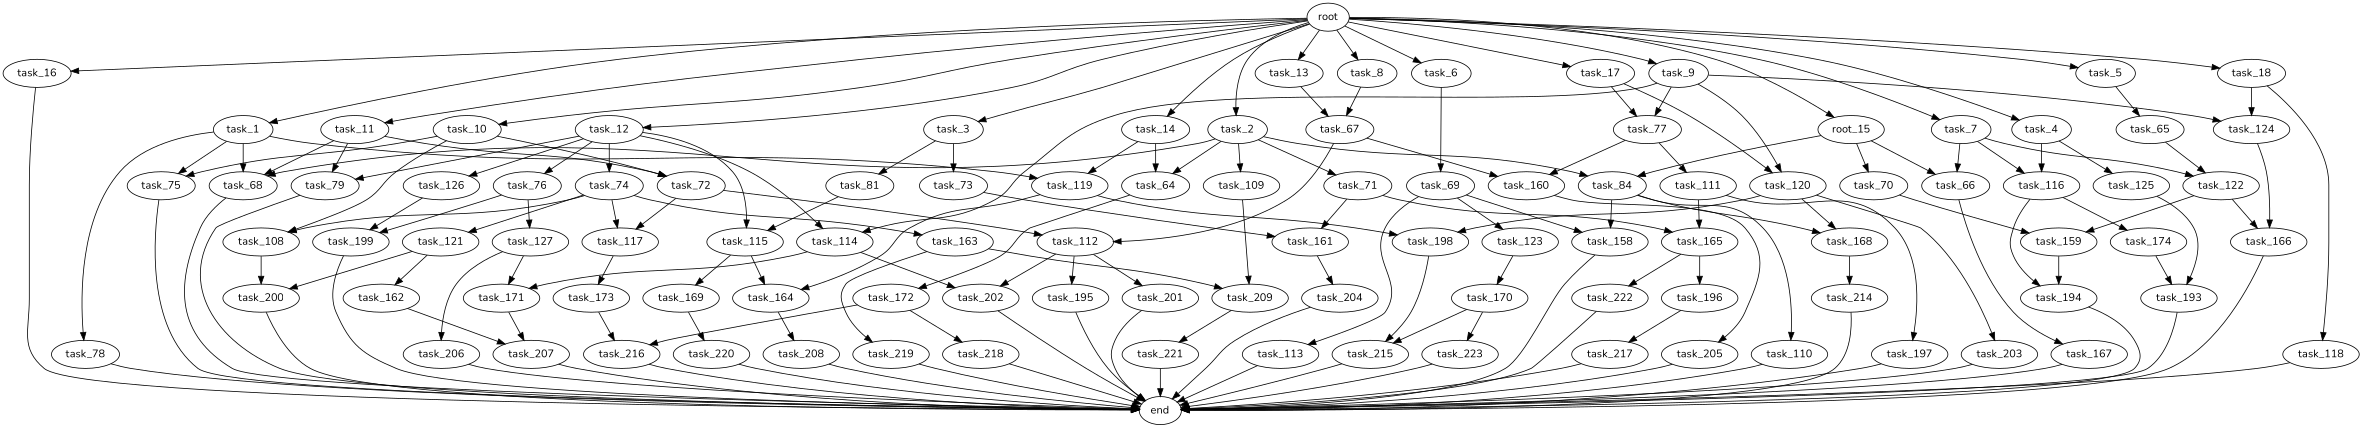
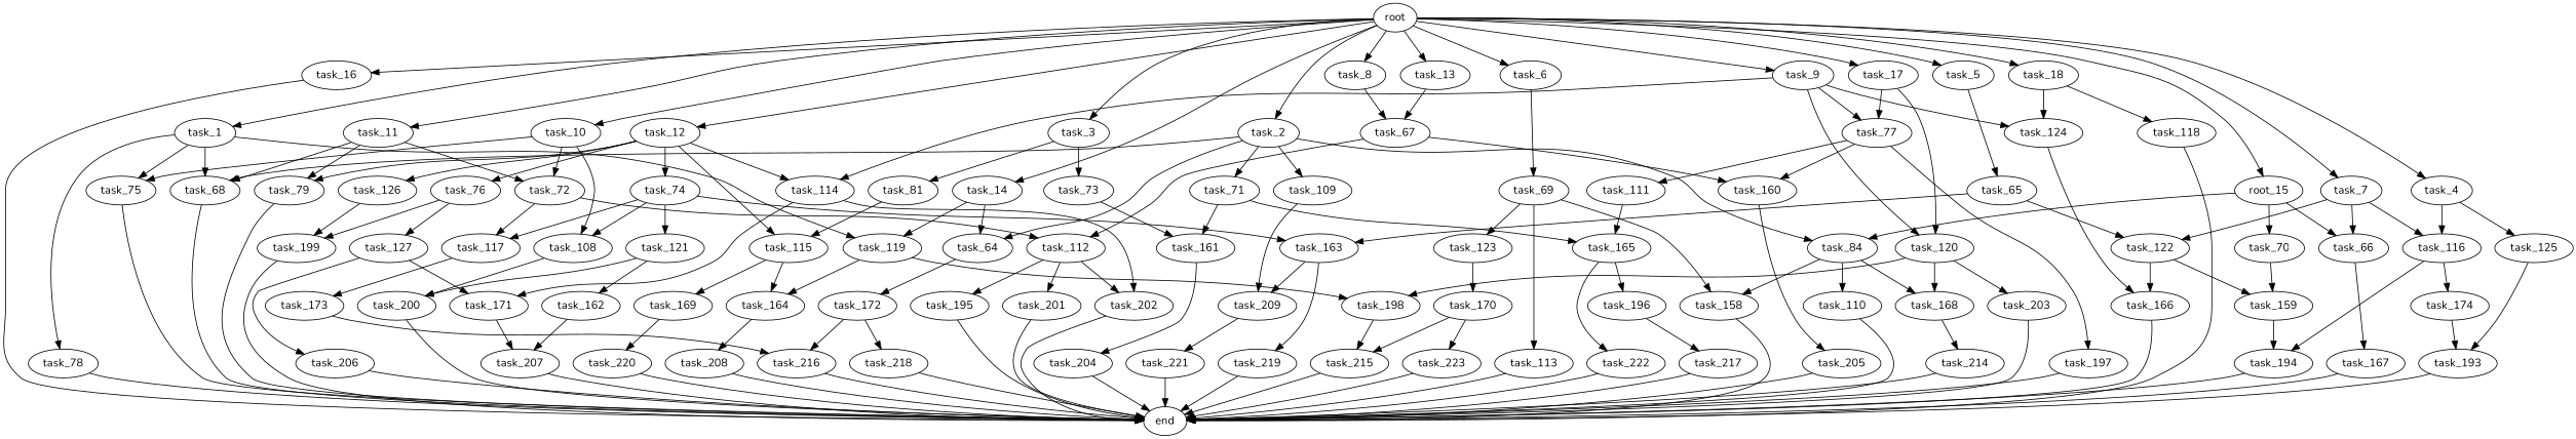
  digraph {
    fontname=Nunito
    node [fontname=Nunito]
    edge [fontname=Nunito]
    root
    task_1
    task_2
    task_3
    task_4
    task_5
    task_6
    task_7
    task_8
    task_9
    task_10
    task_11
    task_12
    task_13
    task_14
    n16 [label=root_15]
    task_16
    task_17
    task_18
    task_75
    task_78
    task_119
    task_68
    task_64
    task_71
    n26 [label=task_84]
    task_109
    task_73
    task_81
    task_116
    task_125
    task_65
    task_69
    task_66
    task_122
    task_67
    task_77
    task_114
    task_120
    task_124
    task_72
    task_108
    task_79
    task_74
    task_76
    task_115
    task_126
    task_70
    end
    task_118
    task_163
    task_164
    task_198
    task_172
    task_161
    task_165
    task_158
    task_110
    task_168
    task_209
    task_174
    task_194
    task_193
    task_113
    task_123
    task_167
    task_159
    task_166
    task_112
    task_160
    task_111
    task_202
    task_171
    task_203
    task_117
    task_200
    task_121
    task_127
    task_199
    task_169
    task_216
    task_218
    task_219
    task_195
    task_201
    task_205
    task_170
    task_204
    task_196
    task_222
    task_173
    task_162
    task_206
    task_197
    task_214
    task_221
    task_207
    task_208
    task_220
    task_215
    task_223
    task_217
    root -> task_1
    root -> task_2
    root -> task_3
    root -> task_4
    root -> task_5
    root -> task_6
    root -> task_7
    root -> task_8
    root -> task_9
    root -> task_10
    root -> task_11
    root -> task_12
    root -> task_13
    root -> task_14
    root -> n16
    root -> task_16
    root -> task_17
    root -> task_18
    task_1 -> task_75
    task_1 -> task_78
    task_1 -> task_119
    task_1 -> task_68
    task_2 -> task_68
    task_2 -> task_64
    task_2 -> task_71
    task_2 -> n26
    task_2 -> task_109
    task_3 -> task_73
    task_3 -> task_81
    task_4 -> task_116
    task_4 -> task_125
    task_5 -> task_65
    task_6 -> task_69
    task_7 -> task_116
    task_7 -> task_66
    task_7 -> task_122
    task_8 -> task_67
    task_9 -> task_77
    task_9 -> task_114
    task_9 -> task_120
    task_9 -> task_124
    task_10 -> task_75
    task_10 -> task_72
    task_10 -> task_108
    task_11 -> task_68
    task_11 -> task_72
    task_11 -> task_79
    task_12 -> task_114
    task_12 -> task_79
    task_12 -> task_74
    task_12 -> task_76
    task_12 -> task_115
    task_12 -> task_126
    task_13 -> task_67
    task_14 -> task_119
    task_14 -> task_64
    n16 -> n26
    n16 -> task_66
    n16 -> task_70
    task_16 -> end
    task_17 -> task_77
    task_17 -> task_120
    task_18 -> task_124
    task_18 -> task_118
    task_75 -> end
    task_78 -> end
    task_119 -> task_164
    task_119 -> task_198
    task_68 -> end
    task_64 -> task_172
    task_71 -> task_161
    task_71 -> task_165
    n26 -> task_158
    n26 -> task_110
    n26 -> task_168
    task_109 -> task_209
    task_73 -> task_161
    task_81 -> task_115
    task_116 -> task_174
    task_116 -> task_194
    task_125 -> task_193
    task_65 -> task_122
+   task_65 -> task_163
    task_69 -> task_158
    task_69 -> task_113
    task_69 -> task_123
    task_66 -> task_167
    task_122 -> task_159
    task_122 -> task_166
    task_67 -> task_112
    task_67 -> task_160
    task_77 -> task_160
    task_77 -> task_111
    task_114 -> task_202
    task_114 -> task_171
    task_120 -> task_198
    task_120 -> task_168
    task_120 -> task_203
    task_124 -> task_166
    task_72 -> task_112
    task_72 -> task_117
    task_108 -> task_200
    task_79 -> end
    task_74 -> task_108
    task_74 -> task_163
    task_74 -> task_117
    task_74 -> task_121
    task_76 -> task_127
    task_76 -> task_199
    task_115 -> task_164
    task_115 -> task_169
    task_126 -> task_199
    task_70 -> task_159
    task_118 -> end
    task_163 -> task_209
    task_163 -> task_219
    task_164 -> task_208
    task_198 -> task_215
    task_172 -> task_216
    task_172 -> task_218
    task_161 -> task_204
    task_165 -> task_196
    task_165 -> task_222
    task_158 -> end
    task_110 -> end
    task_168 -> task_214
    task_209 -> task_221
    task_174 -> task_193
    task_194 -> end
    task_193 -> end
    task_113 -> end
    task_123 -> task_170
    task_167 -> end
    task_159 -> task_194
    task_166 -> end
    task_112 -> task_202
    task_112 -> task_195
    task_112 -> task_201
    task_160 -> task_205
    task_111 -> task_165
-   task_111 -> task_197
+   task_77 -> task_197
    task_202 -> end
    task_171 -> task_207
    task_203 -> end
    task_117 -> task_173
    task_200 -> end
    task_121 -> task_200
    task_121 -> task_162
    task_127 -> task_171
    task_127 -> task_206
    task_199 -> end
    task_169 -> task_220
    task_216 -> end
    task_218 -> end
    task_219 -> end
    task_195 -> end
    task_201 -> end
    task_205 -> end
    task_170 -> task_215
    task_170 -> task_223
    task_204 -> end
    task_196 -> task_217
    task_222 -> end
    task_173 -> task_216
    task_162 -> task_207
    task_206 -> end
    task_197 -> end
    task_214 -> end
    task_221 -> end
    task_207 -> end
    task_208 -> end
    task_220 -> end
    task_215 -> end
    task_223 -> end
    task_217 -> end
  }
